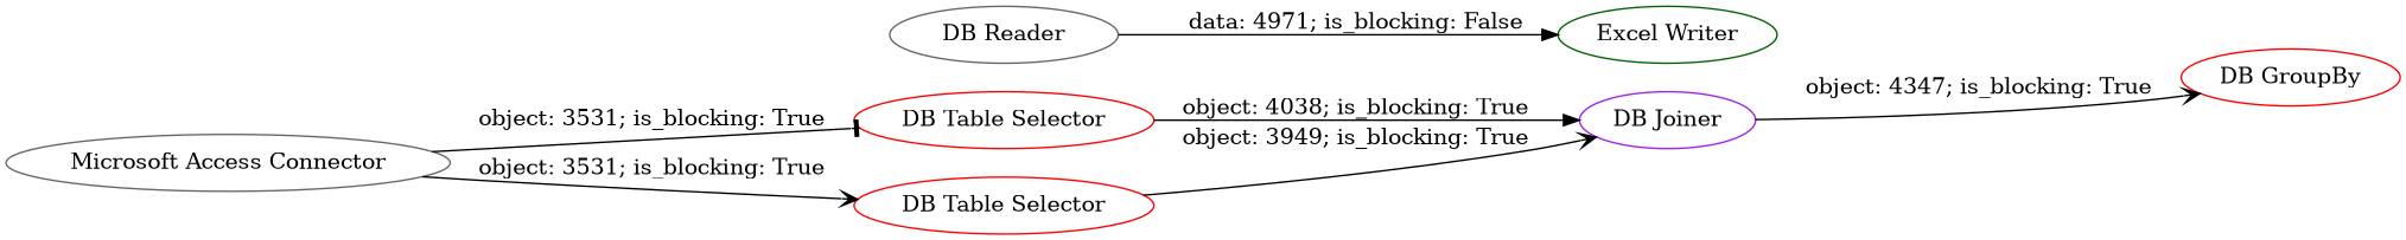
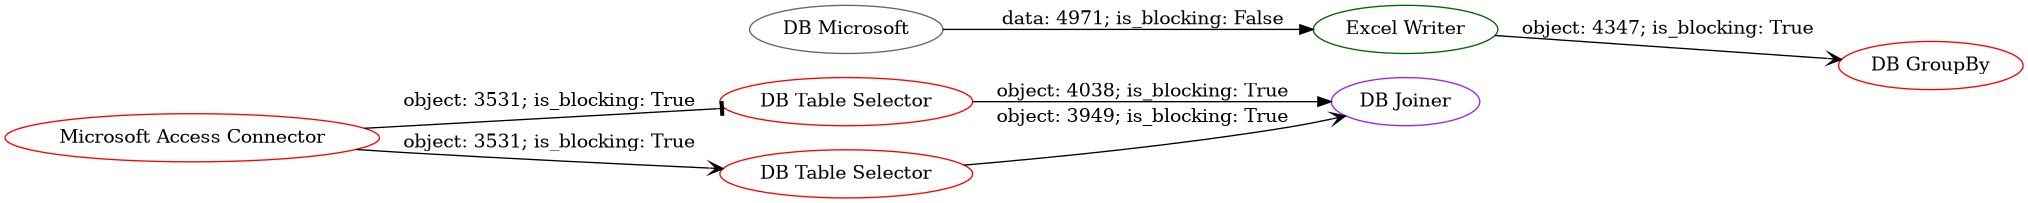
  digraph {
    rankdir=LR
    node [color=red]
    edge [arrowhead=vee]
    n1 [color=purple label="DB Joiner"]
    n2 [label="DB GroupBy"]
-   n3 [color=gray40 label="DB Reader"]
+   n3 [color=gray40 label="DB Microsoft"]
    n4 [color=darkgreen label="Excel Writer"]
    n5 [label="DB Table Selector"]
-   n6 [color=gray40 label="Microsoft Access Connector"]
+   n6 [label="Microsoft Access Connector"]
    n7 [label="DB Table Selector"]
-   n1 -> n2 [label="object: 4347; is_blocking: True"]
+   n4 -> n2 [label="object: 4347; is_blocking: True"]
    n3 -> n4 [arrowhead=normal label="data: 4971; is_blocking: False"]
    n5 -> n1 [arrowhead=normal label="object: 4038; is_blocking: True"]
    n6 -> n5 [arrowhead=tee label="object: 3531; is_blocking: True"]
    n6 -> n7 [label="object: 3531; is_blocking: True"]
    n7 -> n1 [label="object: 3949; is_blocking: True"]
  }
